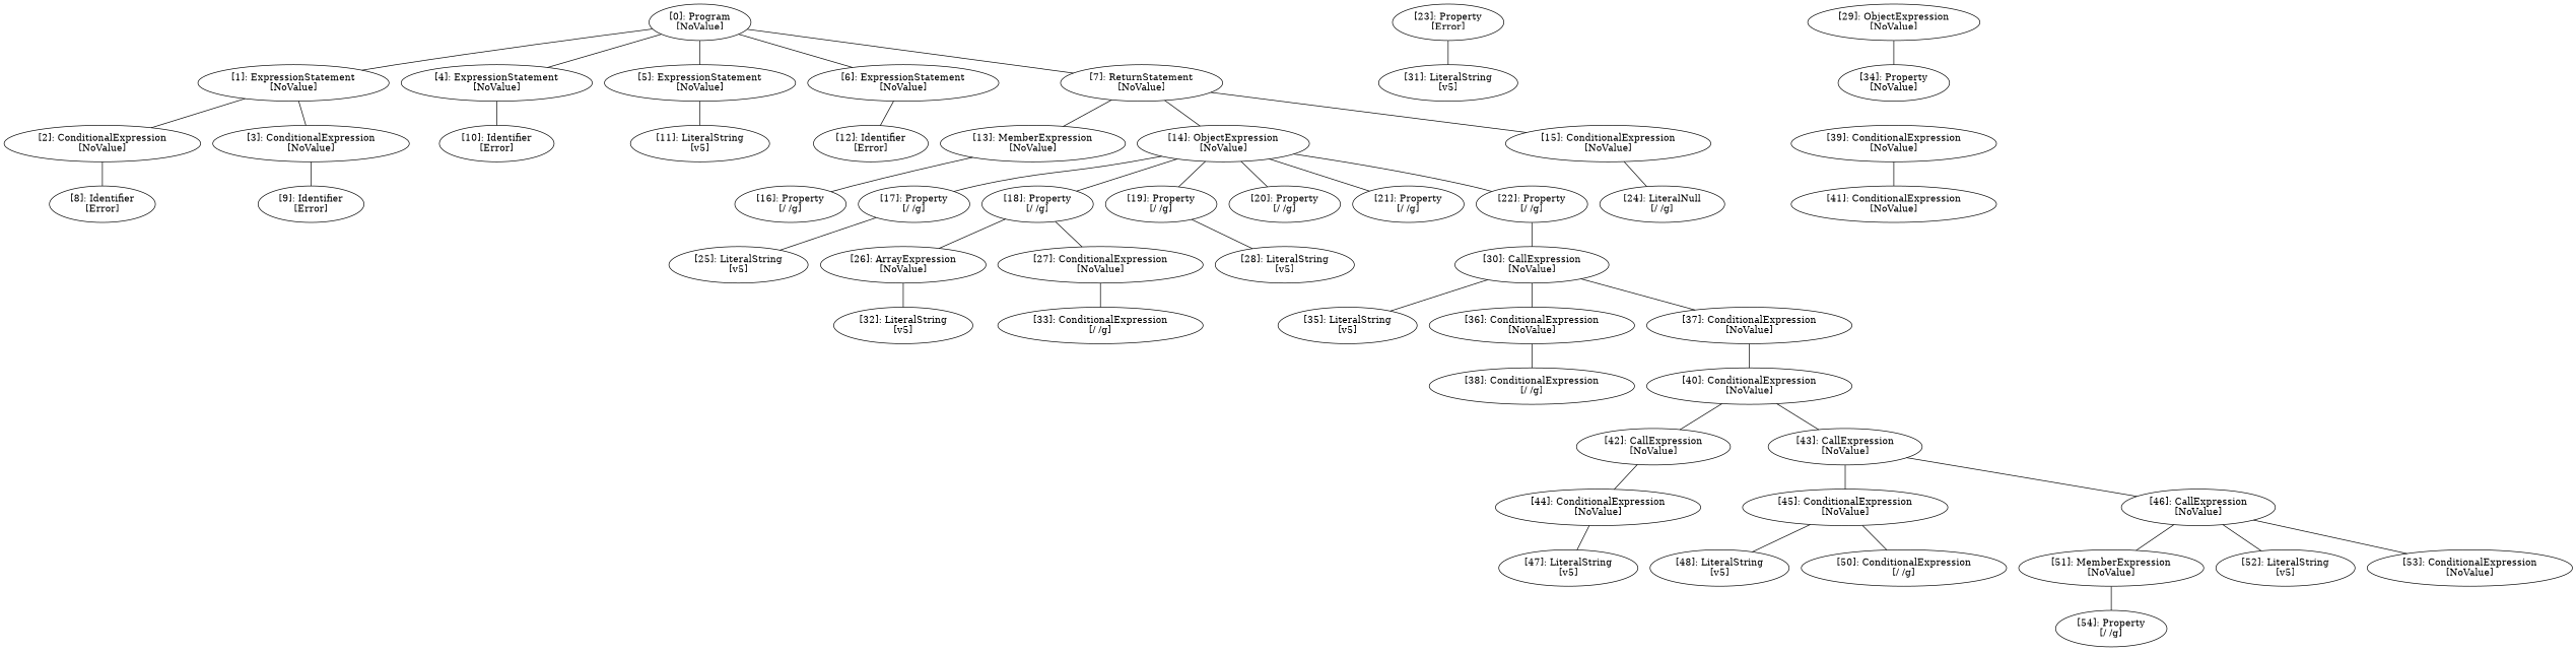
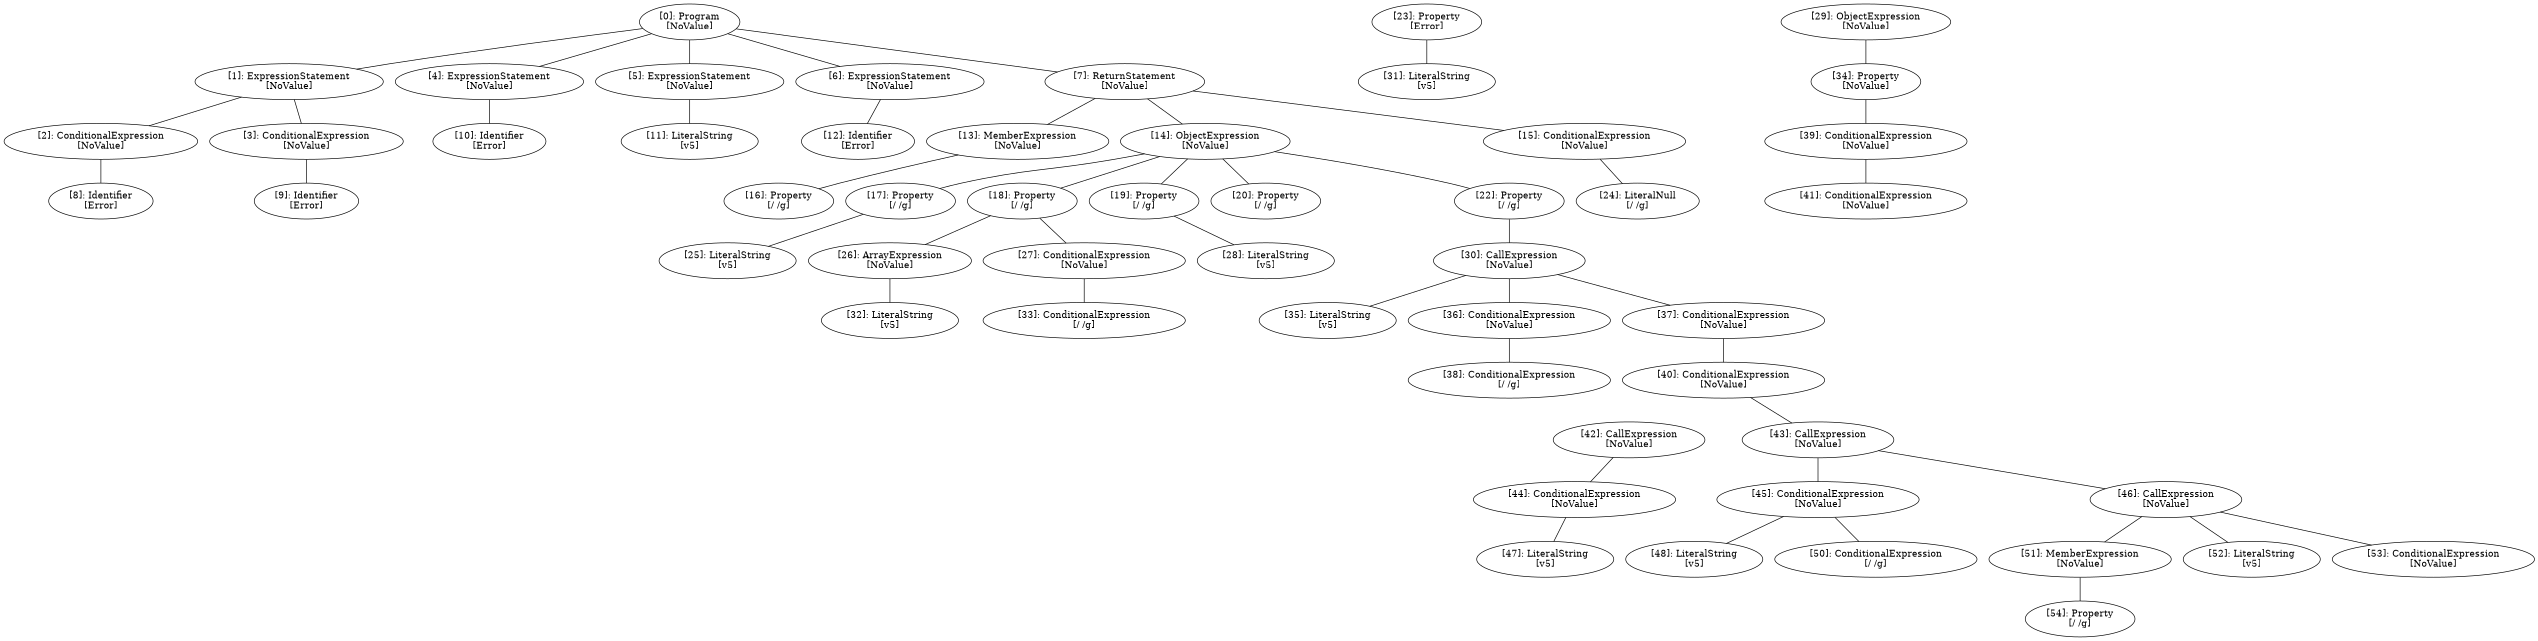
  graph {
    n1 [label="[0]: Program\n[NoValue]"]
    n2 [label="[1]: ExpressionStatement\n[NoValue]"]
    n3 [label="[4]: ExpressionStatement\n[NoValue]"]
    n4 [label="[5]: ExpressionStatement\n[NoValue]"]
    n5 [label="[6]: ExpressionStatement\n[NoValue]"]
    n6 [label="[7]: ReturnStatement\n[NoValue]"]
    n7 [label="[2]: ConditionalExpression\n[NoValue]"]
    n8 [label="[3]: ConditionalExpression\n[NoValue]"]
    n9 [label="[10]: Identifier\n[Error]"]
    n10 [label="[11]: LiteralString\n[v5]"]
    n11 [label="[12]: Identifier\n[Error]"]
    n12 [label="[13]: MemberExpression\n[NoValue]"]
    n13 [label="[14]: ObjectExpression\n[NoValue]"]
    n14 [label="[15]: ConditionalExpression\n[NoValue]"]
    n15 [label="[8]: Identifier\n[Error]"]
    n16 [label="[9]: Identifier\n[Error]"]
    n17 [label="[16]: Property\n[/ /g]"]
    n18 [label="[17]: Property\n[/ /g]"]
    n19 [label="[18]: Property\n[/ /g]"]
    n20 [label="[19]: Property\n[/ /g]"]
    n21 [label="[20]: Property\n[/ /g]"]
-   n22 [label="[21]: Property\n[/ /g]"]
    n23 [label="[22]: Property\n[/ /g]"]
    n24 [label="[24]: LiteralNull\n[/ /g]"]
    n25 [label="[25]: LiteralString\n[v5]"]
    n26 [label="[26]: ArrayExpression\n[NoValue]"]
    n27 [label="[27]: ConditionalExpression\n[NoValue]"]
    n28 [label="[28]: LiteralString\n[v5]"]
    n29 [label="[30]: CallExpression\n[NoValue]"]
    n30 [label="[23]: Property\n[Error]"]
    n31 [label="[31]: LiteralString\n[v5]"]
    n32 [label="[32]: LiteralString\n[v5]"]
    n33 [label="[33]: ConditionalExpression\n[/ /g]"]
    n34 [label="[29]: ObjectExpression\n[NoValue]"]
    n35 [label="[34]: Property\n[NoValue]"]
    n36 [label="[35]: LiteralString\n[v5]"]
    n37 [label="[36]: ConditionalExpression\n[NoValue]"]
    n38 [label="[37]: ConditionalExpression\n[NoValue]"]
    n39 [label="[39]: ConditionalExpression\n[NoValue]"]
    n40 [label="[38]: ConditionalExpression\n[/ /g]"]
    n41 [label="[40]: ConditionalExpression\n[NoValue]"]
    n42 [label="[41]: ConditionalExpression\n[NoValue]"]
    n43 [label="[42]: CallExpression\n[NoValue]"]
    n44 [label="[43]: CallExpression\n[NoValue]"]
    n45 [label="[44]: ConditionalExpression\n[NoValue]"]
    n46 [label="[45]: ConditionalExpression\n[NoValue]"]
    n47 [label="[46]: CallExpression\n[NoValue]"]
    n48 [label="[47]: LiteralString\n[v5]"]
    n49 [label="[48]: LiteralString\n[v5]"]
    n50 [label="[50]: ConditionalExpression\n[/ /g]"]
    n51 [label="[51]: MemberExpression\n[NoValue]"]
    n52 [label="[52]: LiteralString\n[v5]"]
    n53 [label="[53]: ConditionalExpression\n[NoValue]"]
    n54 [label="[54]: Property\n[/ /g]"]
    n1 -- n2
    n1 -- n3
    n1 -- n4
    n1 -- n5
    n1 -- n6
    n2 -- n7
    n2 -- n8
    n3 -- n9
    n4 -- n10
    n5 -- n11
    n6 -- n12
    n6 -- n13
    n6 -- n14
    n7 -- n15
    n8 -- n16
    n12 -- n17
    n13 -- n18
    n13 -- n19
    n13 -- n20
    n13 -- n21
-   n13 -- n22
    n13 -- n23
    n14 -- n24
    n18 -- n25
    n19 -- n26
    n19 -- n27
    n20 -- n28
    n23 -- n29
    n26 -- n32
    n27 -- n33
    n29 -- n36
    n29 -- n37
    n29 -- n38
    n30 -- n31
    n34 -- n35
+   n35 -- n39
    n37 -- n40
    n38 -- n41
    n39 -- n42
-   n41 -- n43
    n41 -- n44
    n43 -- n45
    n44 -- n46
    n44 -- n47
    n45 -- n48
    n46 -- n49
    n46 -- n50
    n47 -- n51
    n47 -- n52
    n47 -- n53
    n51 -- n54
  }
